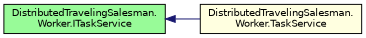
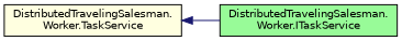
  digraph {
    rankdir=LR
    node [color=black fontname=Helvetica fontsize=10 shape=record style=filled]
    n1 [fillcolor=palegreen fontcolor=black height=0.2 label="DistributedTravelingSalesman.\lWorker.ITaskService" width=0.4]
    n2 [fillcolor=lightyellow height=0.2 label="DistributedTravelingSalesman.\lWorker.TaskService" width=0.4]
-   n1 -> n2 [color=midnightblue dir=back fontname=Helvetica fontsize=10 labelfontname=Helvetica labelfontsize=10 style=solid]
+   n2 -> n1 [color=midnightblue dir=back fontname=Helvetica fontsize=10 labelfontname=Helvetica labelfontsize=10 style=solid]
  }
